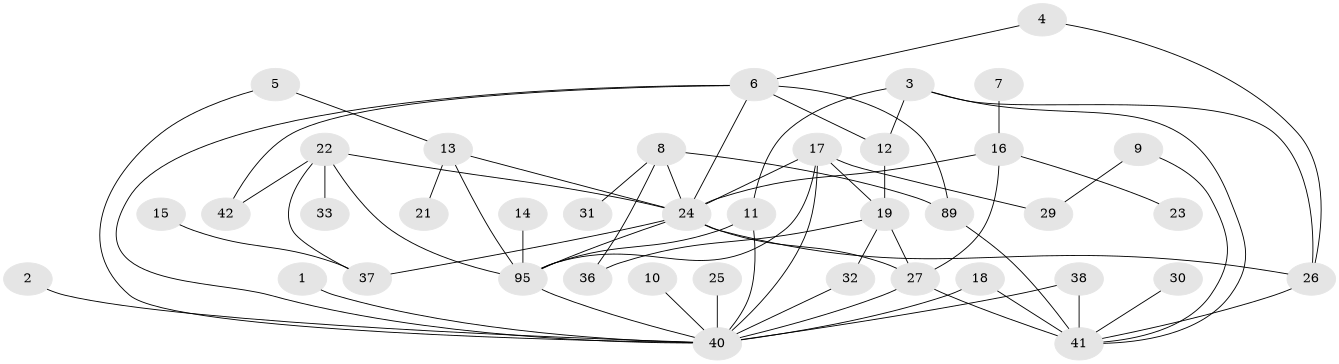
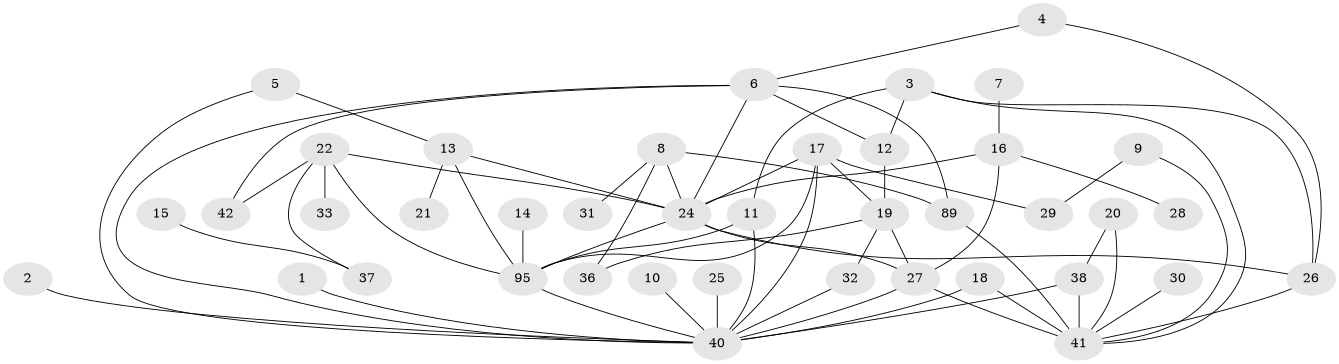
  graph {
    node [color=gray90 style=filled]
    edge [weight=1.0]
    1
    40
    2
    3
    11
    12
    26
    41
    n9 [label=95]
    19
    4
    6
    24
    n14 [label=89]
    42
    5
    13
    21
    37
    27
    7
    16
-   23
+   23 [label=28]
    8
    31
    36
    9
    29
    10
    32
    14
    15
    17
    18
+   20
    38
    22
    33
    25
    30
    1 -- 40
    2 -- 40
    3 -- 11
    3 -- 12
    3 -- 26
    3 -- 41
    11 -- 40
    11 -- n9
    12 -- 19
    26 -- 41
    n9 -- 40
    19 -- 27
    19 -- 36
    19 -- 32
    4 -- 26
    4 -- 6
    6 -- 40
    6 -- 12
    6 -- 24
    6 -- n14
    6 -- 42
    24 -- 26
    24 -- n9
-   24 -- 37
    24 -- 27
    n14 -- 41
    5 -- 40
    5 -- 13
    13 -- n9
    13 -- 24
    13 -- 21
    27 -- 40
    27 -- 41
    7 -- 16
    16 -- 24
    16 -- 27
    16 -- 23
    8 -- 24
    8 -- n14
    8 -- 31
    8 -- 36
    9 -- 41
    9 -- 29
    10 -- 40
    32 -- 40
    14 -- n9
    15 -- 37
    17 -- 40
    17 -- n9 [weight=2.0]
    17 -- 19
    17 -- 24
    17 -- 29
    18 -- 40
    18 -- 41
+   20 -- 41
+   20 -- 38
    38 -- 40
    38 -- 41 [weight=3.0]
    22 -- n9
    22 -- 24
    22 -- 42
    22 -- 37
    22 -- 33
    25 -- 40
    30 -- 41
  }
